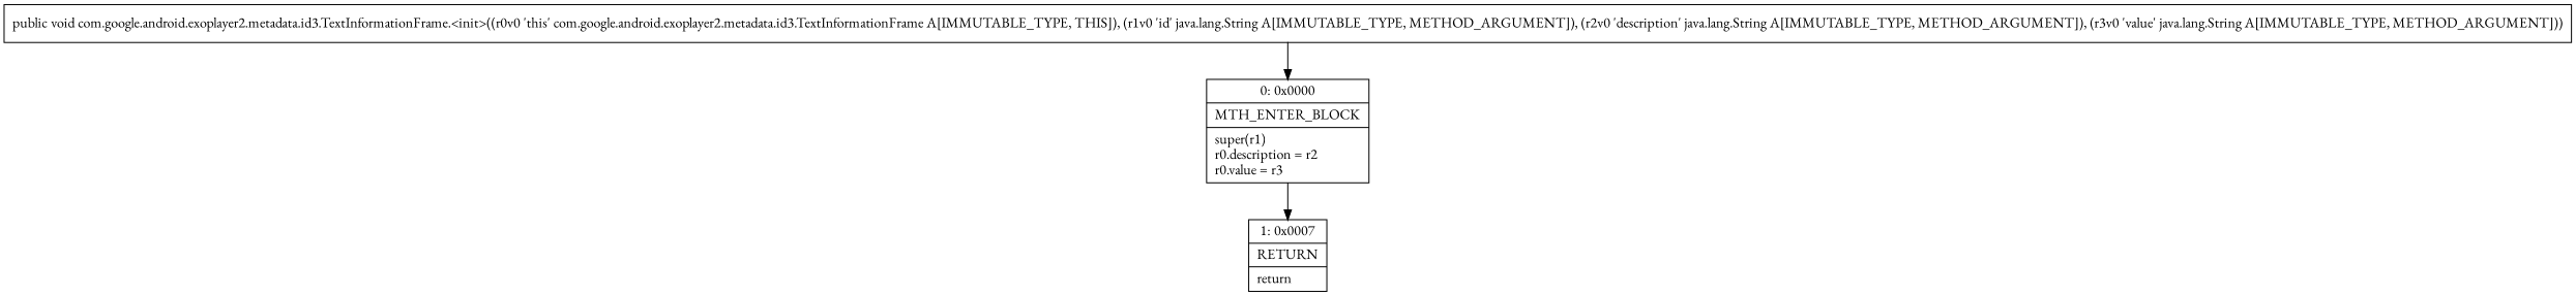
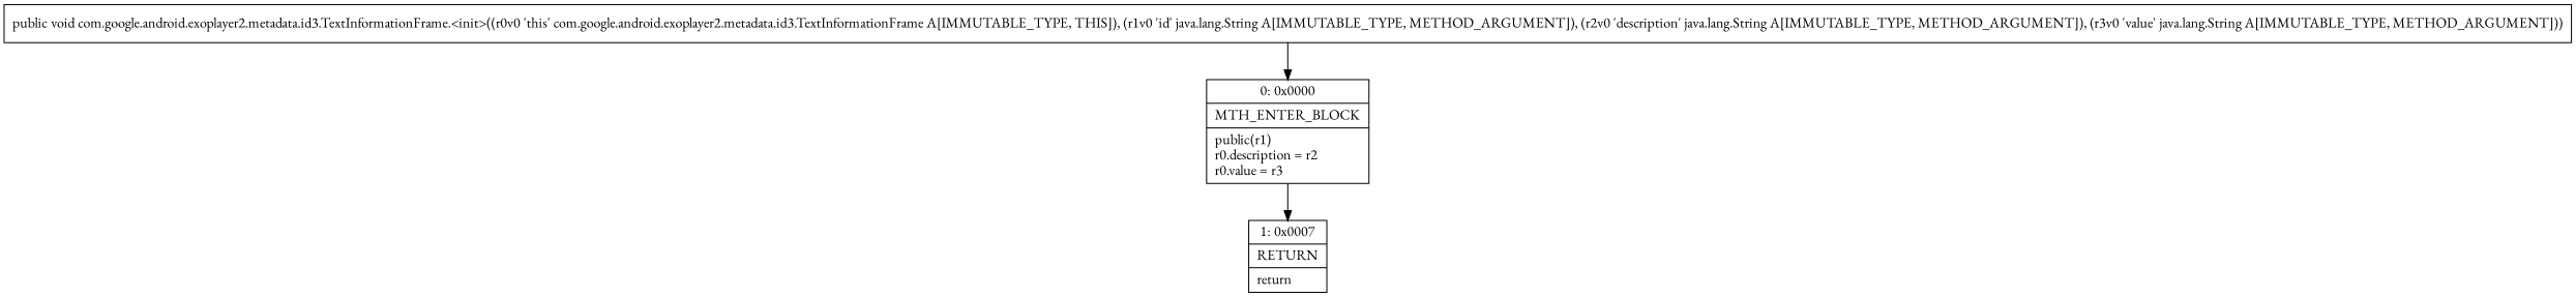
  digraph {
    fontname="EB Garamond"
    node [shape=record fontname="EB Garamond"]
    edge [fontname="EB Garamond"]
-   n1 [label="{0\:\ 0x0000|MTH_ENTER_BLOCK\l|super(r1)\lr0.description = r2\lr0.value = r3\l}"]
+   n1 [label="{0\:\ 0x0000|MTH_ENTER_BLOCK\l|public(r1)\lr0.description = r2\lr0.value = r3\l}"]
    n2 [label="{1\:\ 0x0007|RETURN\l|return\l}"]
    n3 [label="{public void com.google.android.exoplayer2.metadata.id3.TextInformationFrame.\<init\>((r0v0 'this' com.google.android.exoplayer2.metadata.id3.TextInformationFrame A[IMMUTABLE_TYPE, THIS]), (r1v0 'id' java.lang.String A[IMMUTABLE_TYPE, METHOD_ARGUMENT]), (r2v0 'description' java.lang.String A[IMMUTABLE_TYPE, METHOD_ARGUMENT]), (r3v0 'value' java.lang.String A[IMMUTABLE_TYPE, METHOD_ARGUMENT])) }"]
    n1 -> n2
    n3 -> n1
  }
